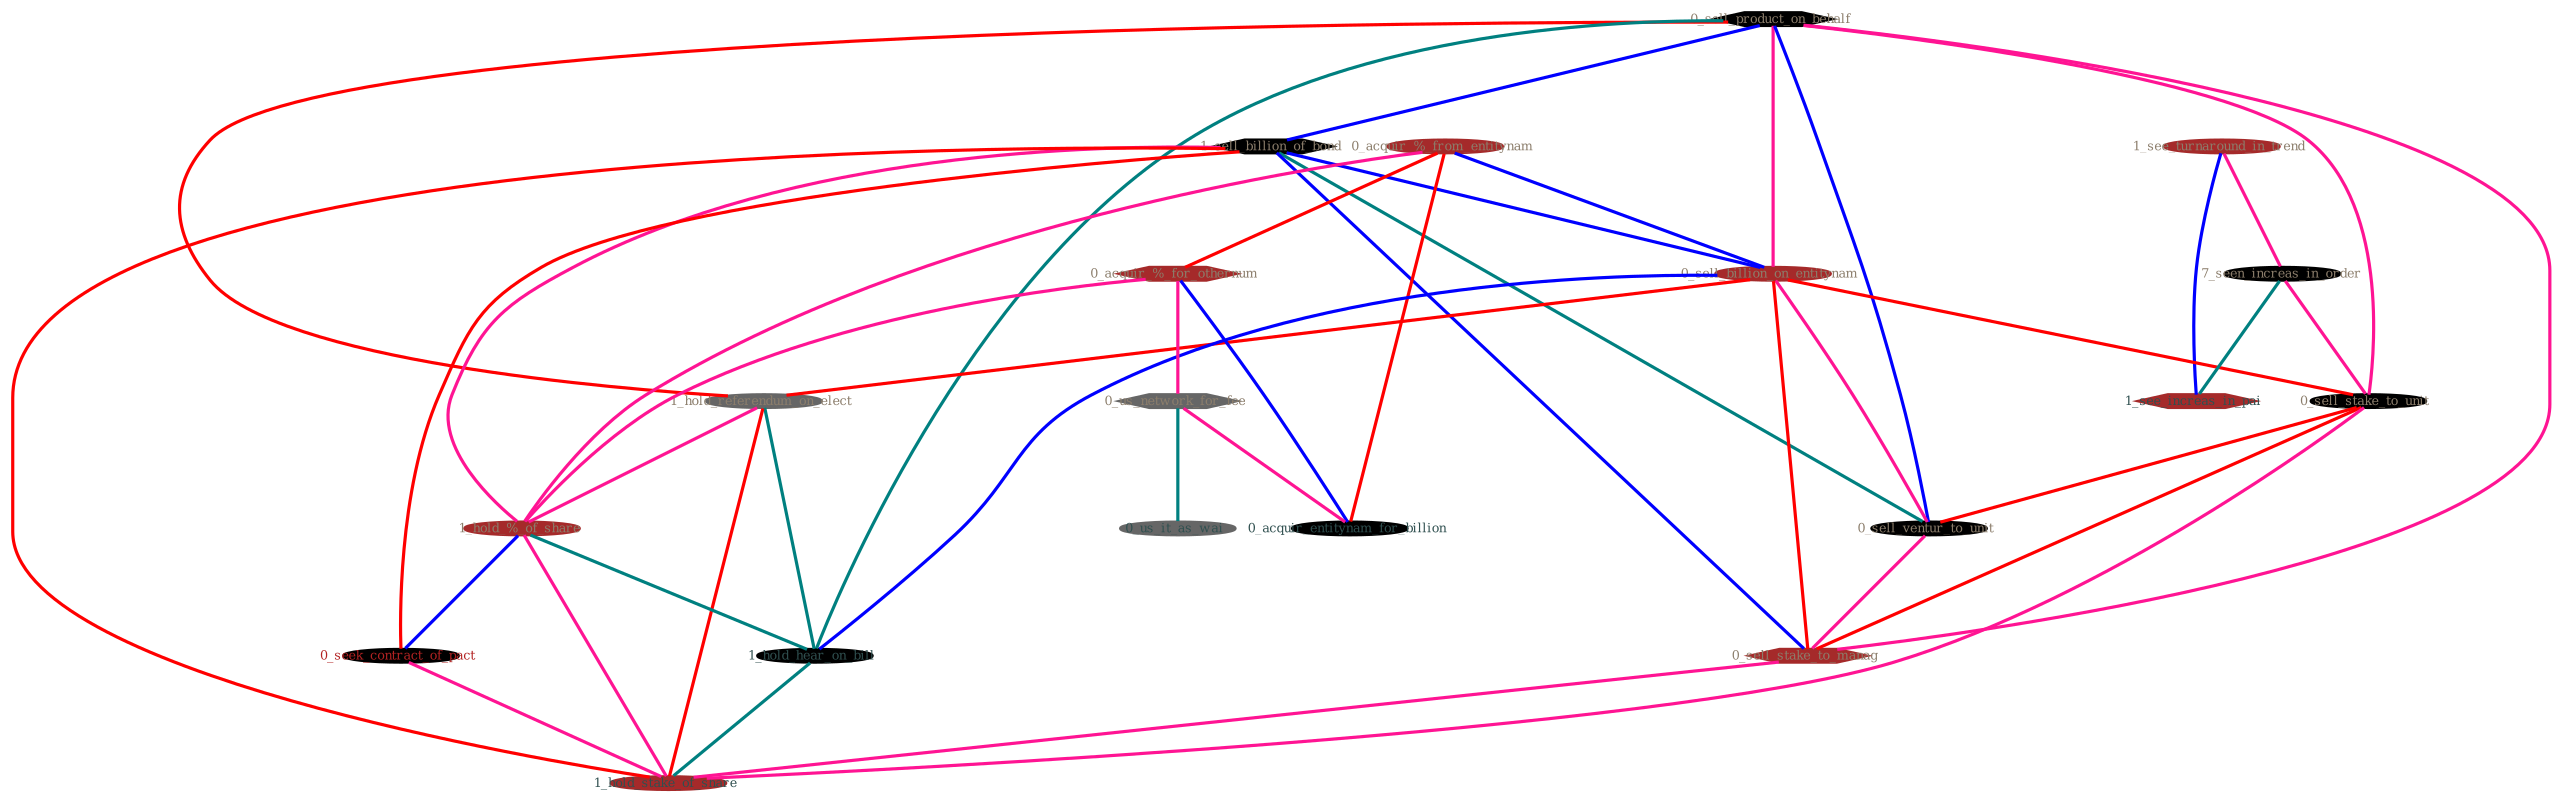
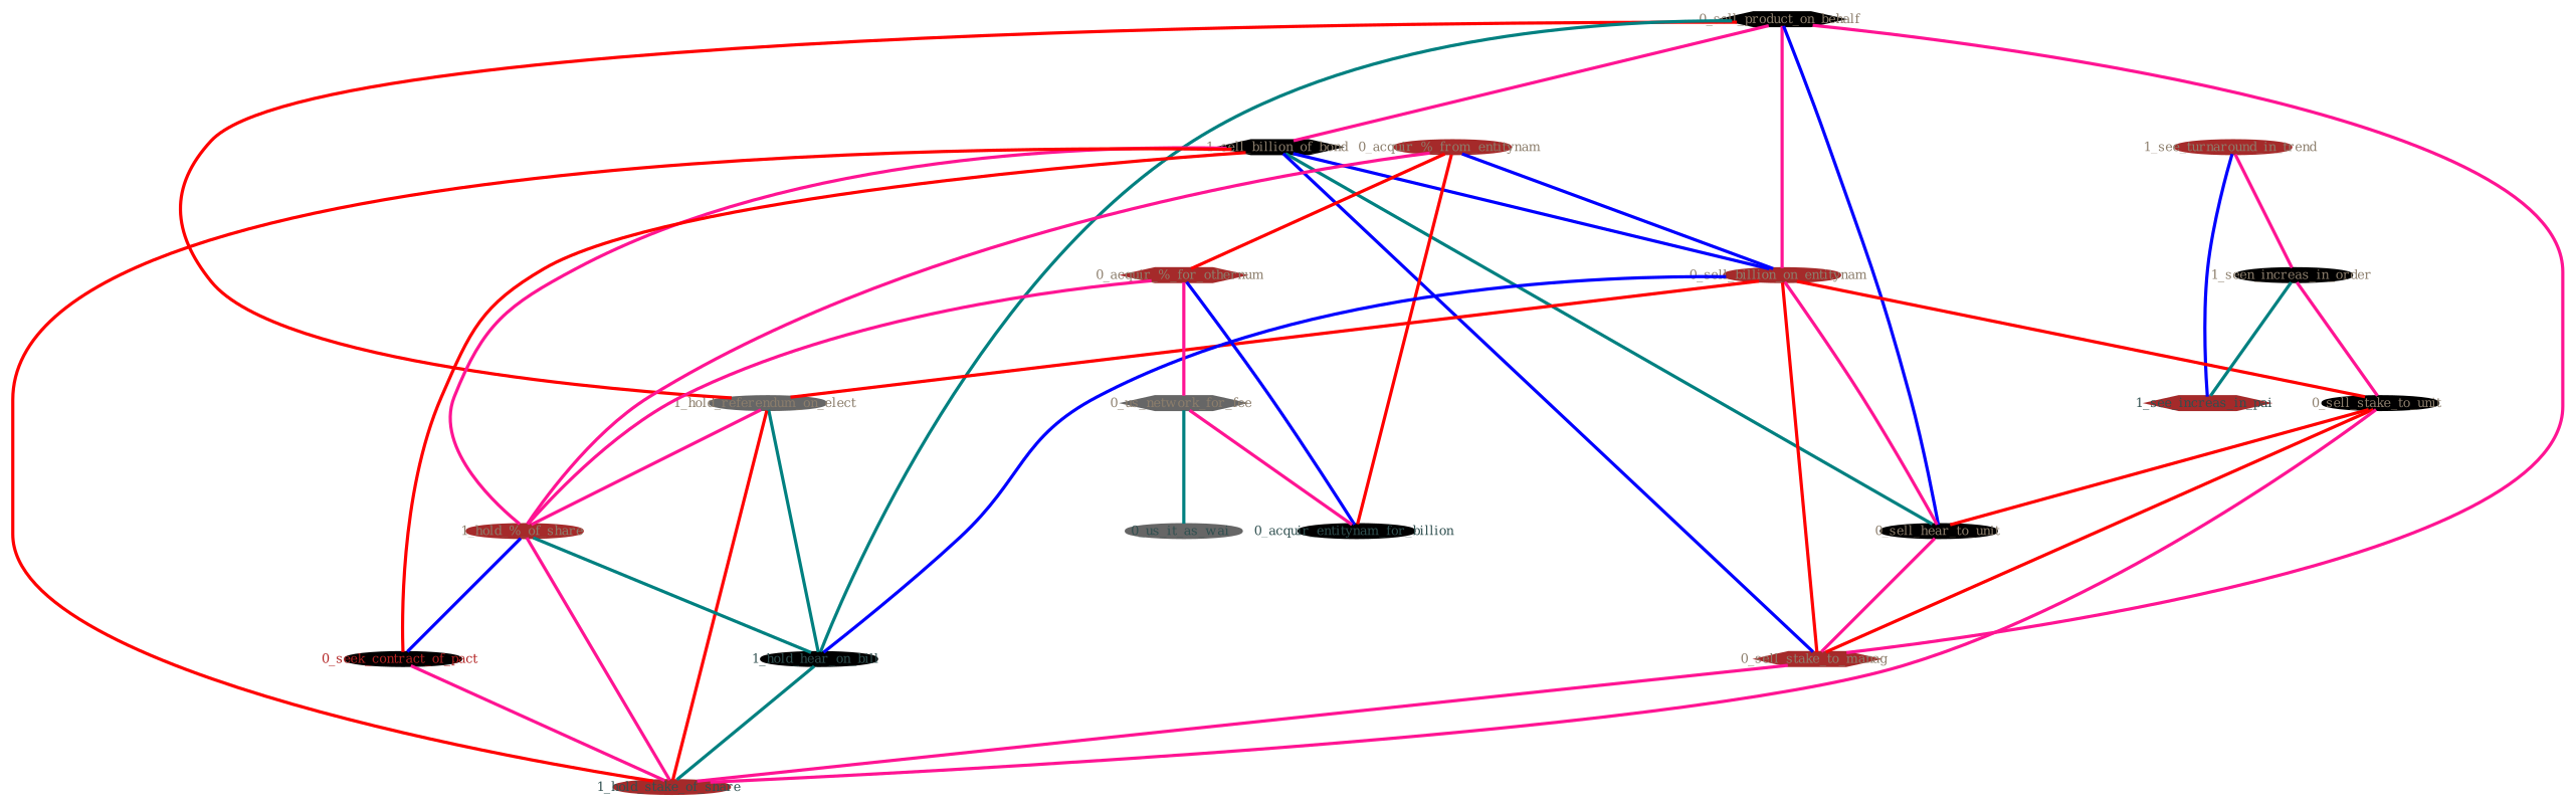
  graph {
    node [color=black fixedsize=true fontcolor="#8b7d6b" fontsize=4 shape=ellipse style=filled]
    edge [color=deeppink w=1]
    "0_sell_product_on_behalf " [height=.06 shape=hexagon width=.5]
    "1_sell_billion_of_bond " [height=.06 shape=hexagon width=.5]
    "1_see_turnaround_in_trend " [color=brown height=.06 width=.5]
    "0_acquir_%_from_entitynam " [color=brown height=.06 width=.5]
    "0_sell_billion_on_entitynam " [color=brown height=.06 width=.5]
    "0_acquir_%_for_othernum " [color=brown height=.06 shape=hexagon width=.5]
    "0_sell_stake_to_unit " [height=.06 width=.5]
    "0_us_network_for_fee " [color=gray40 height=.06 shape=hexagon width=.5]
-   "1_seen_increas_in_order " [height=.06 width=.5 label="7_seen_increas_in_order"]
-   "0_sell_ventur_to_unit " [height=.06 width=.5]
+   "1_seen_increas_in_order " [height=.06 width=.5]
+   "0_sell_ventur_to_unit " [height=.06 width=.5 label="0_sell_hear_to_unit"]
    "1_hold_referendum_on_elect " [color=gray40 height=.06 width=.5]
    "1_hold_%_of_share " [color=brown height=.06 width=.5]
    "0_sell_stake_to_manag " [color=brown height=.06 shape=hexagon width=.5]
    "0_seek_contract_of_pact " [fontcolor="#b22222" height=.06 width=.5]
    "1_hold_hear_on_bill " [fontcolor="#2f4f4f" height=.06 width=.5]
    "1_hold_stake_of_share " [color=brown fontcolor="#2f4f4f" height=.06 width=.5]
    "1_see_increas_in_pai " [color=brown fontcolor="#2f4f4f" height=.06 shape=hexagon width=.5]
    "0_acquir_entitynam_for_billion " [fontcolor="#2f4f4f" height=.06 width=.5]
    "0_us_it_as_wai " [color=gray40 fontcolor="#2f4f4f" height=.06 width=.5]
    subgraph sub_1 {
      "0_sell_product_on_behalf "
      "1_sell_billion_of_bond "
      "1_see_turnaround_in_trend "
      "0_acquir_%_from_entitynam "
      "0_sell_billion_on_entitynam "
      "0_acquir_%_for_othernum "
      "0_sell_stake_to_unit "
      "0_us_network_for_fee "
      "1_seen_increas_in_order "
      "0_sell_ventur_to_unit "
      "1_hold_referendum_on_elect "
      "1_hold_%_of_share "
      "0_sell_stake_to_manag "
    }
    subgraph sub_2 {
      "0_seek_contract_of_pact "
    }
-   "0_sell_product_on_behalf " -- "1_sell_billion_of_bond " [color=blue]
+   "0_sell_product_on_behalf " -- "1_sell_billion_of_bond "
    "0_sell_product_on_behalf " -- "0_sell_billion_on_entitynam " [w=2]
-   "0_sell_product_on_behalf " -- "0_sell_stake_to_unit "
    "0_sell_product_on_behalf " -- "0_sell_ventur_to_unit " [color=blue]
    "0_sell_product_on_behalf " -- "1_hold_referendum_on_elect " [color=red]
    "0_sell_product_on_behalf " -- "0_sell_stake_to_manag "
    "0_sell_product_on_behalf " -- "1_hold_hear_on_bill " [color=teal]
    "1_sell_billion_of_bond " -- "0_sell_billion_on_entitynam " [color=blue w=2]
    "1_sell_billion_of_bond " -- "0_sell_ventur_to_unit " [color=teal]
    "1_sell_billion_of_bond " -- "1_hold_%_of_share "
    "1_sell_billion_of_bond " -- "0_sell_stake_to_manag " [color=blue]
    "1_sell_billion_of_bond " -- "0_seek_contract_of_pact " [color=red]
    "1_sell_billion_of_bond " -- "1_hold_stake_of_share " [color=red]
    "1_see_turnaround_in_trend " -- "1_seen_increas_in_order "
    "1_see_turnaround_in_trend " -- "1_see_increas_in_pai " [color=blue w=2]
    "0_acquir_%_from_entitynam " -- "0_sell_billion_on_entitynam " [color=blue]
    "0_acquir_%_from_entitynam " -- "0_acquir_%_for_othernum " [color=red w=2]
    "0_acquir_%_from_entitynam " -- "1_hold_%_of_share "
    "0_acquir_%_from_entitynam " -- "0_acquir_entitynam_for_billion " [color=red]
    "0_sell_billion_on_entitynam " -- "0_sell_stake_to_unit " [color=red]
    "0_sell_billion_on_entitynam " -- "0_sell_ventur_to_unit "
    "0_sell_billion_on_entitynam " -- "1_hold_referendum_on_elect " [color=red]
    "0_sell_billion_on_entitynam " -- "0_sell_stake_to_manag " [color=red]
    "0_sell_billion_on_entitynam " -- "1_hold_hear_on_bill " [color=blue]
    "0_acquir_%_for_othernum " -- "0_us_network_for_fee "
    "0_acquir_%_for_othernum " -- "1_hold_%_of_share "
    "0_acquir_%_for_othernum " -- "0_acquir_entitynam_for_billion " [color=blue w=2]
    "0_sell_stake_to_unit " -- "0_sell_ventur_to_unit " [color=red w=3]
    "0_sell_stake_to_unit " -- "0_sell_stake_to_manag " [color=red w=3]
    "0_sell_stake_to_unit " -- "1_hold_stake_of_share "
    "0_us_network_for_fee " -- "0_acquir_entitynam_for_billion "
    "0_us_network_for_fee " -- "0_us_it_as_wai " [color=teal]
    "1_seen_increas_in_order " -- "0_sell_stake_to_unit "
    "1_seen_increas_in_order " -- "1_see_increas_in_pai " [color=teal w=2]
    "0_sell_ventur_to_unit " -- "0_sell_stake_to_manag " [w=2]
    "1_hold_referendum_on_elect " -- "1_hold_%_of_share "
    "1_hold_referendum_on_elect " -- "1_hold_hear_on_bill " [color=teal w=2]
    "1_hold_referendum_on_elect " -- "1_hold_stake_of_share " [color=red]
    "1_hold_%_of_share " -- "0_seek_contract_of_pact " [color=blue]
    "1_hold_%_of_share " -- "1_hold_hear_on_bill " [color=teal]
    "1_hold_%_of_share " -- "1_hold_stake_of_share " [w=3]
    "0_sell_stake_to_manag " -- "1_hold_stake_of_share "
    "0_seek_contract_of_pact " -- "1_hold_stake_of_share "
    "1_hold_hear_on_bill " -- "1_hold_stake_of_share " [color=teal]
  }
